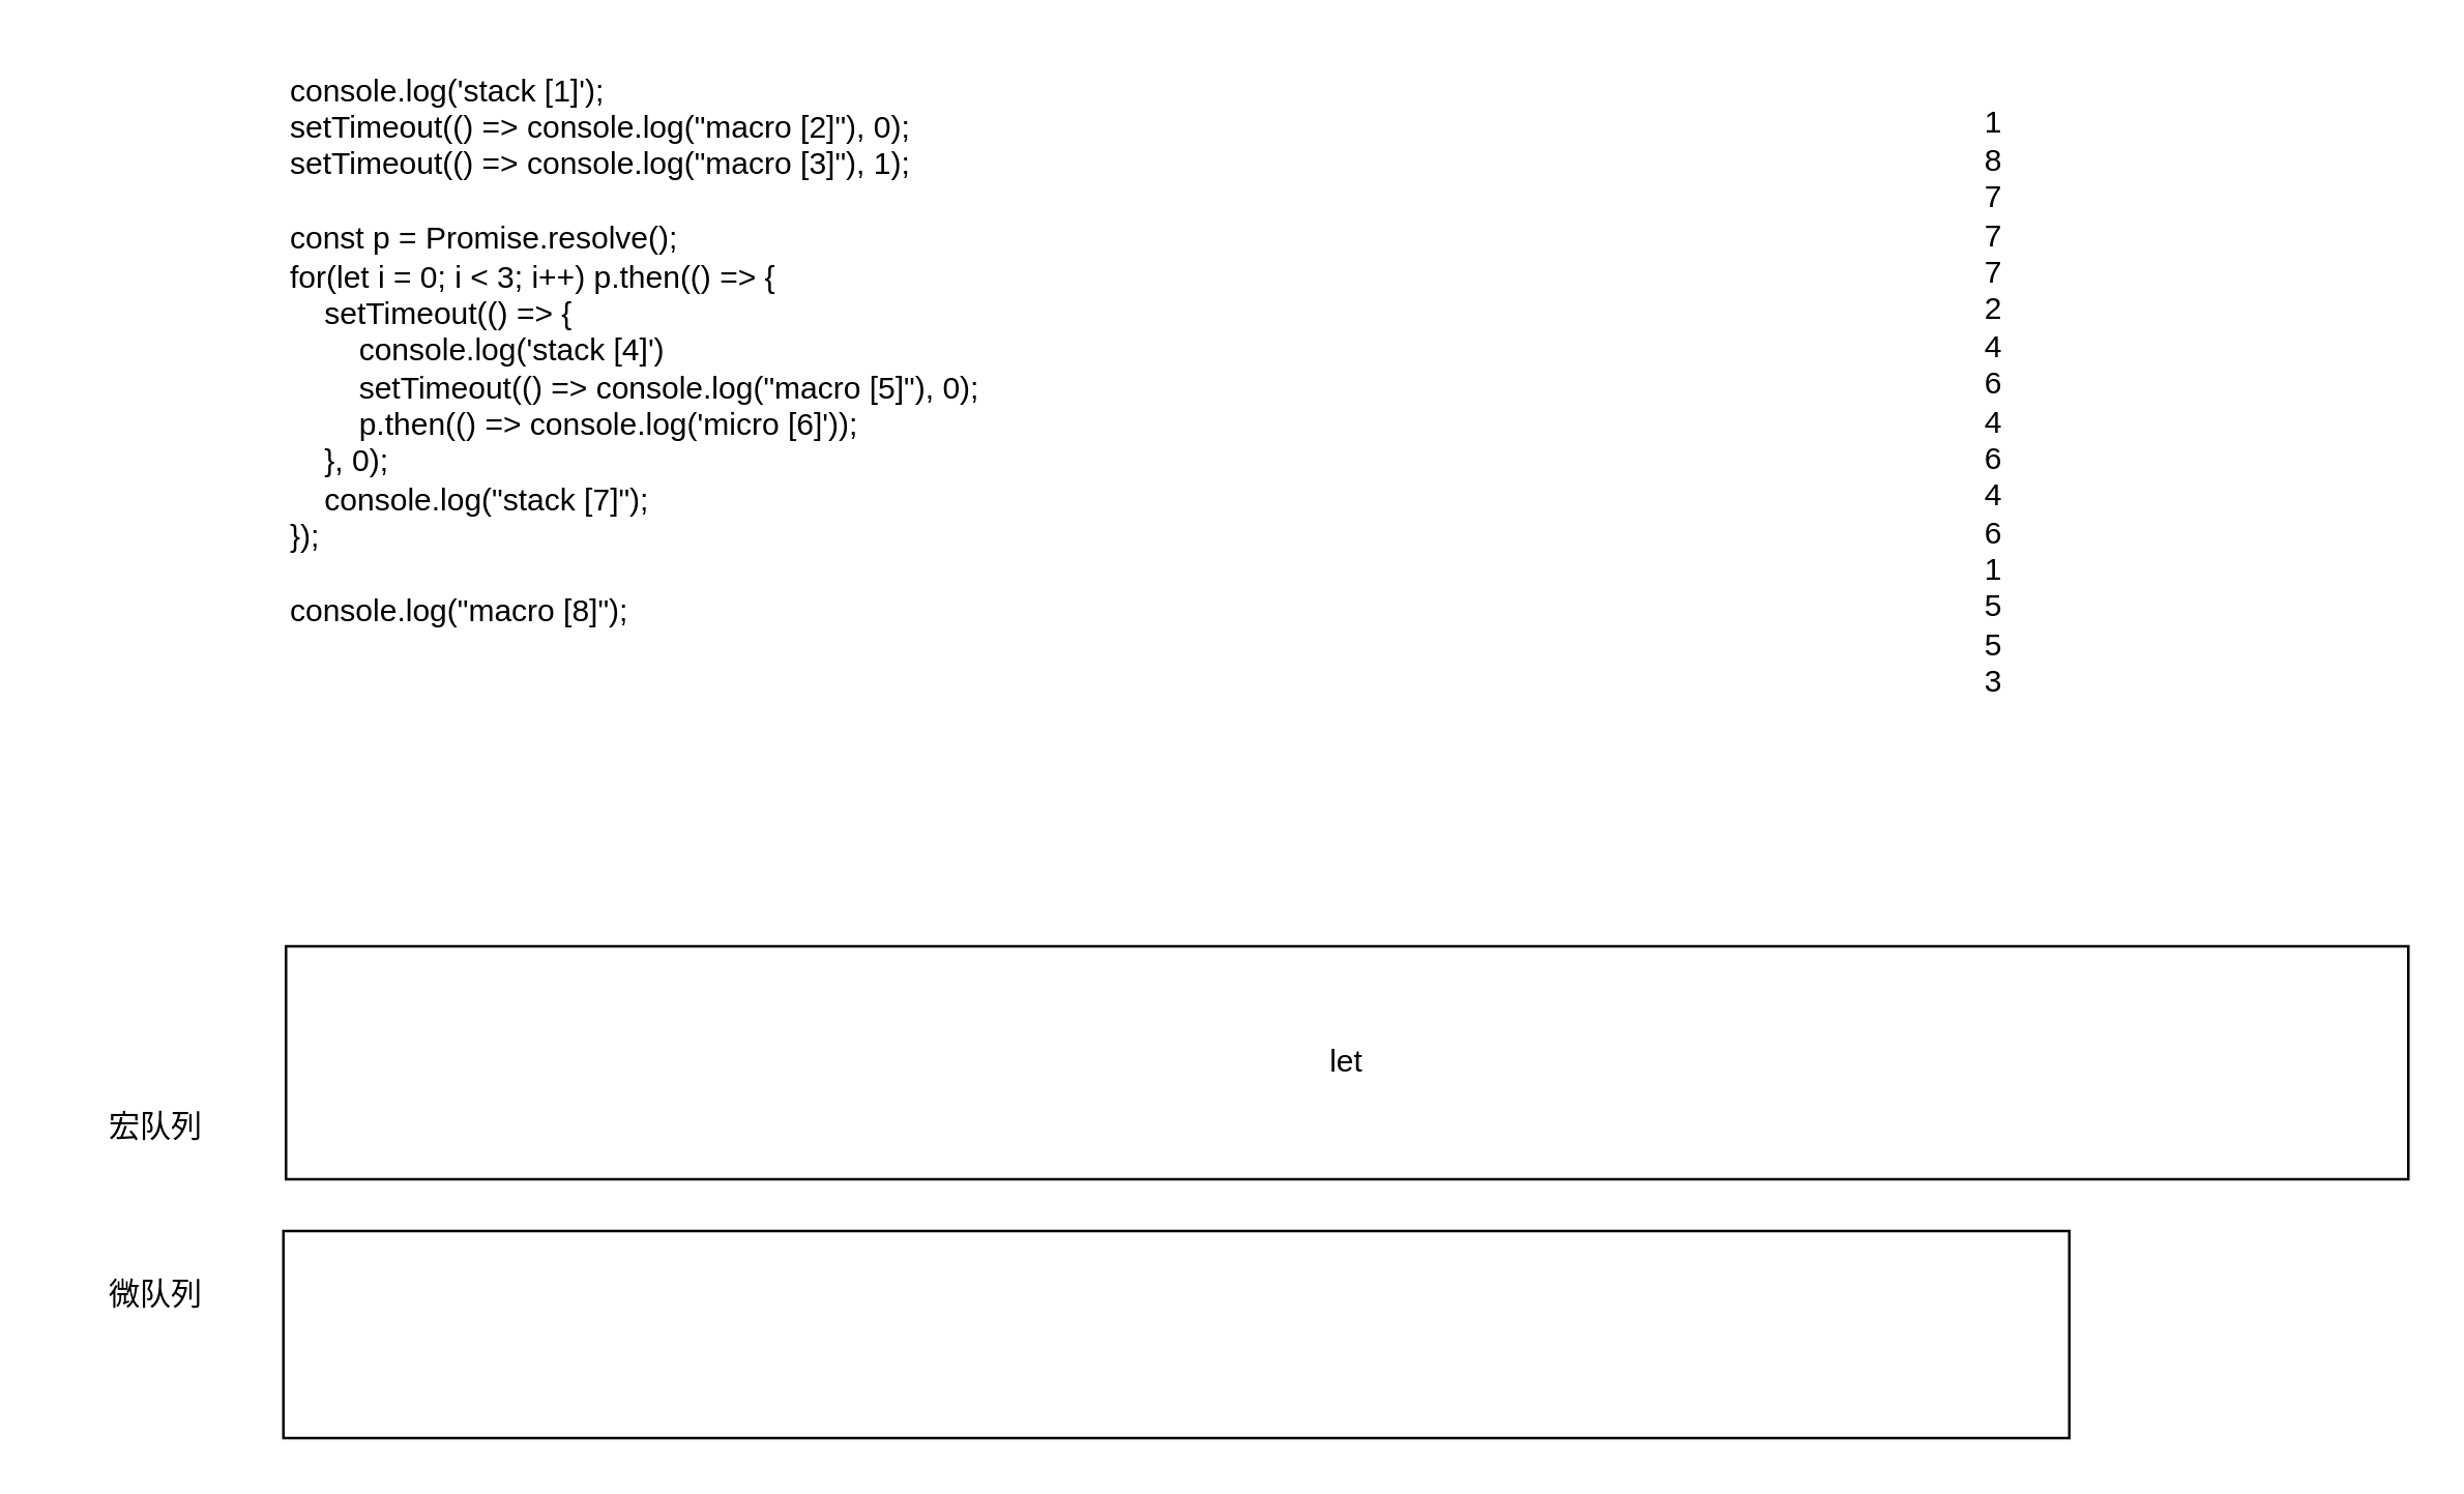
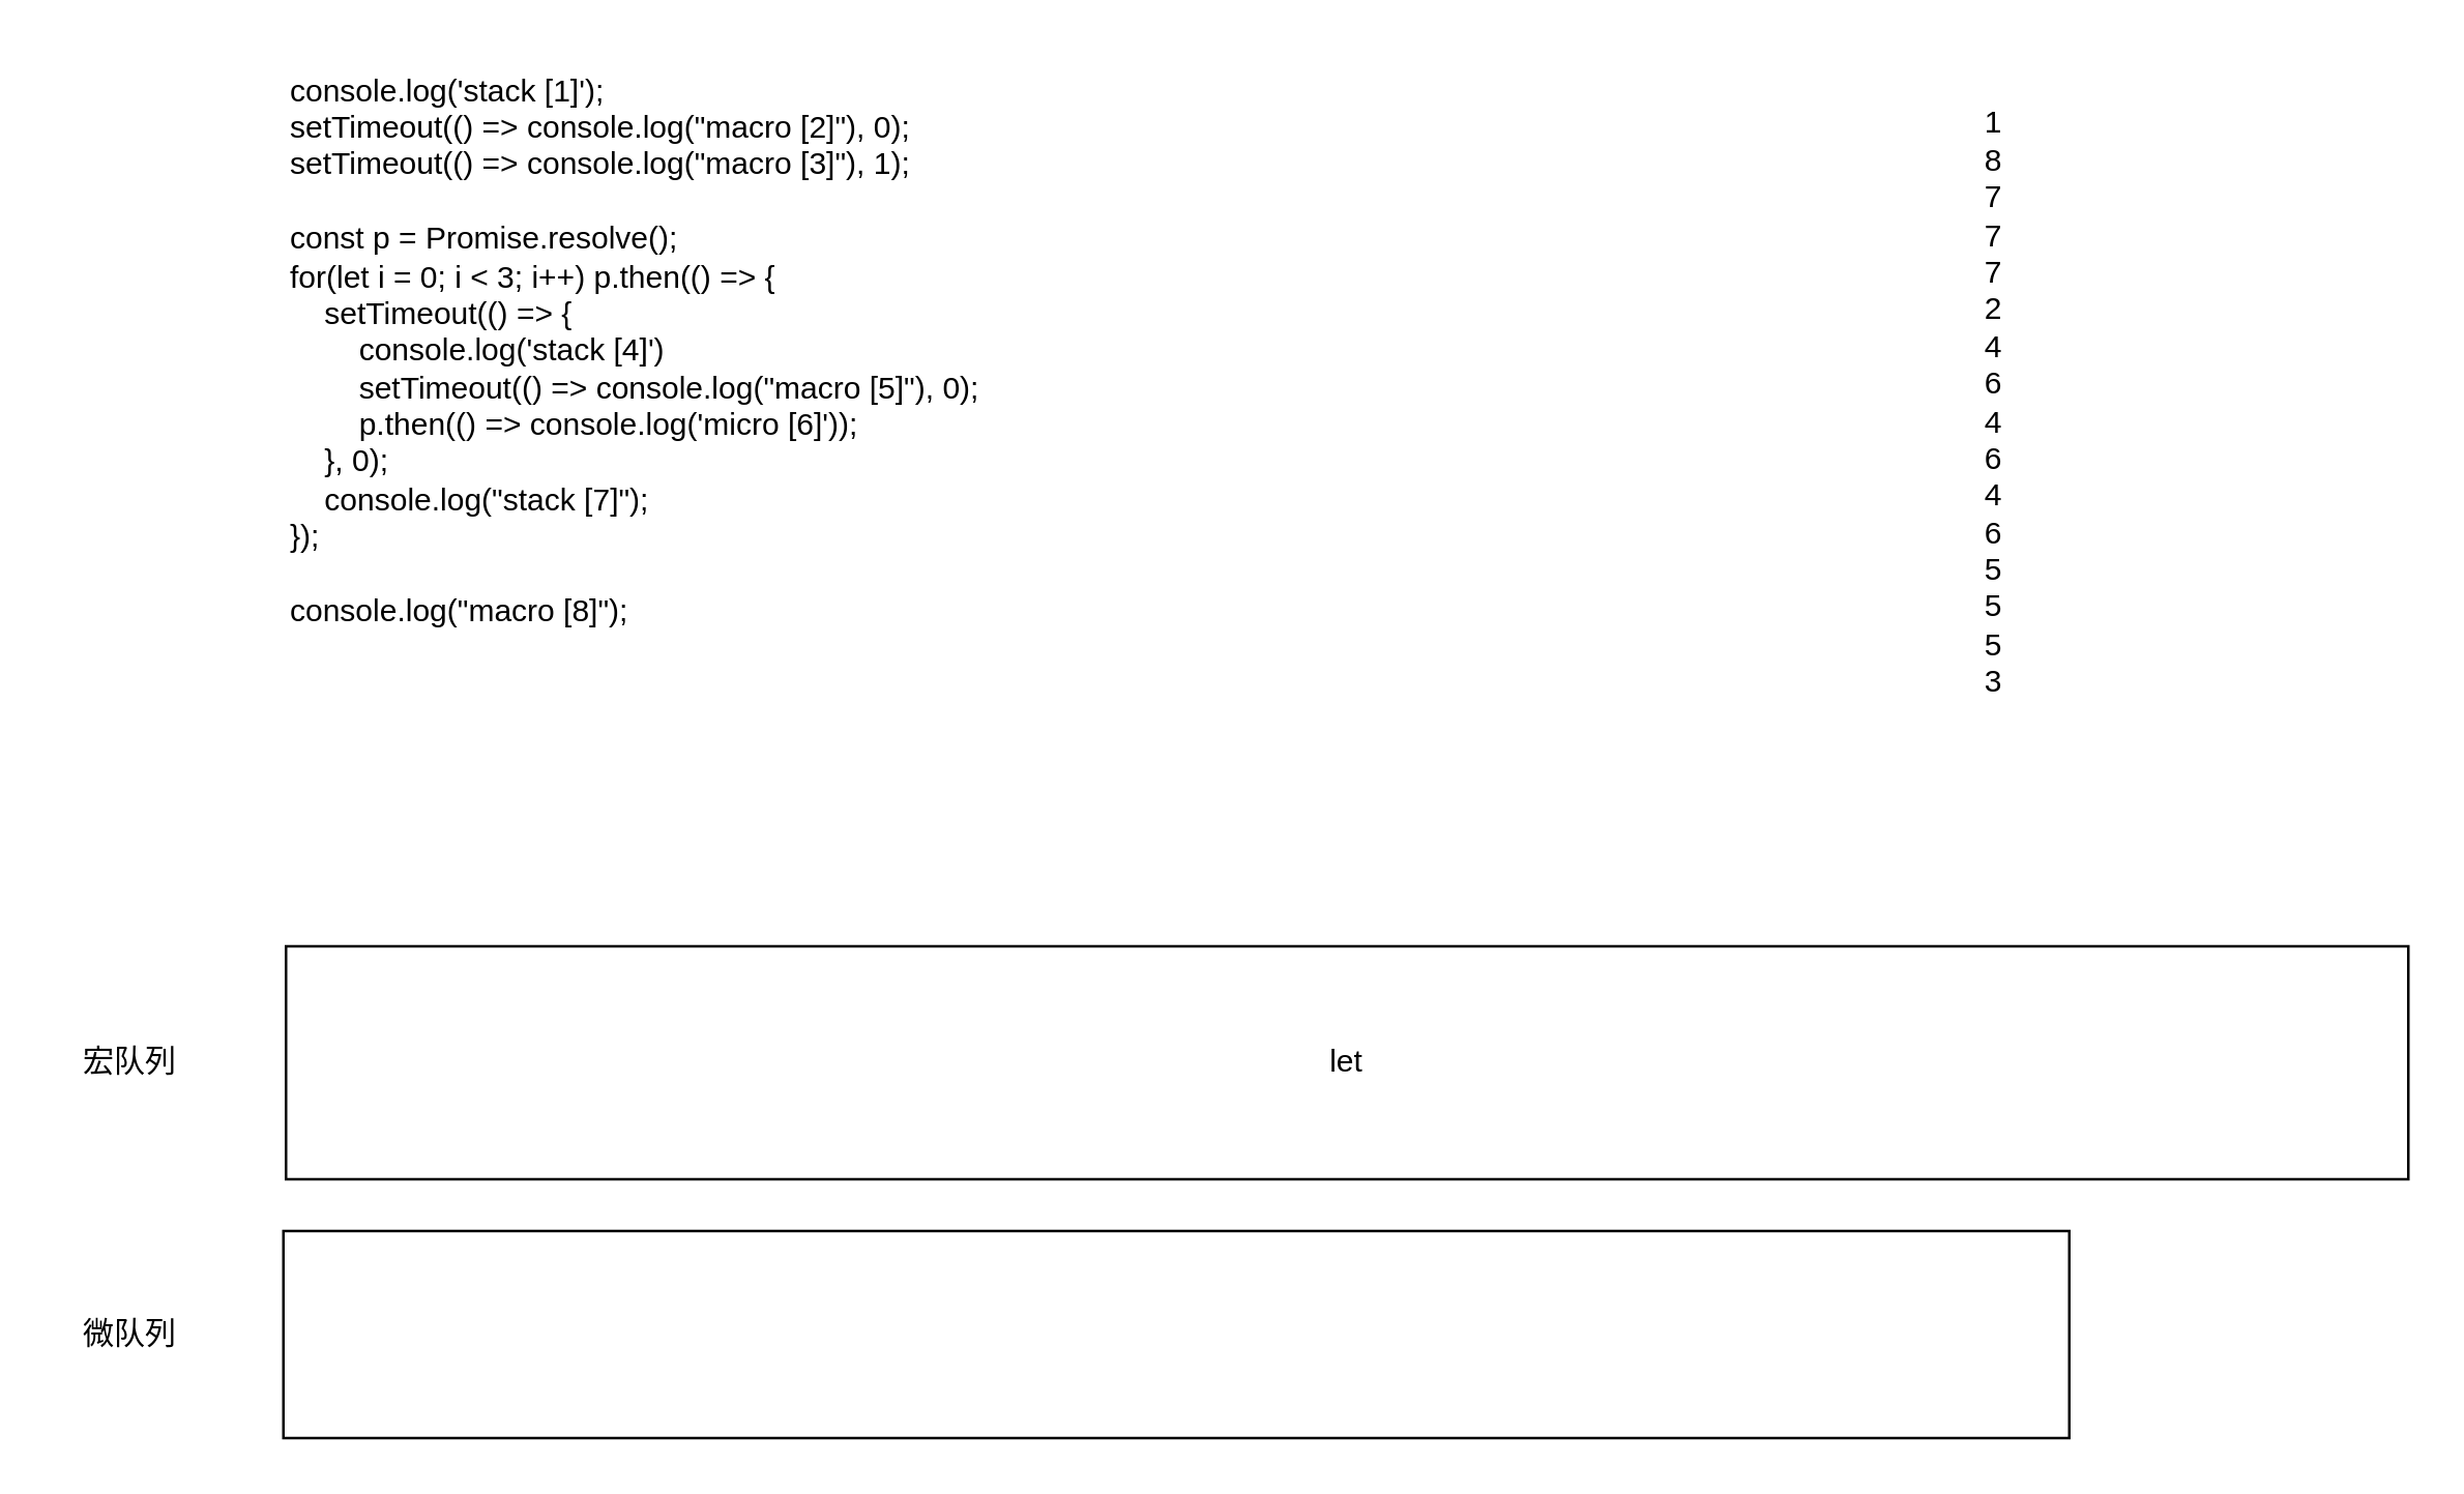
  <mxCell id="0" />
  <mxCell id="1" parent="0" />
  <mxCell id="2" value="&lt;div style=&quot;color: rgb(248, 248, 242); background-color: rgb(30, 31, 53); font-family: FiraCode-Medium, &amp;quot;JetBrains Mono&amp;quot;, Menlo, Monaco, &amp;quot;Courier New&amp;quot;, monospace; font-size: 14px; line-height: 22px; white-space-collapse: preserve;&quot;&gt;&lt;br&gt;&lt;/div&gt;" style="text;html=1;align=center;verticalAlign=middle;resizable=0;points=[];autosize=1;strokeColor=none;fillColor=none;" vertex="1" parent="1"><mxGeometry x="320" y="165" width="20" height="40" as="geometry" /></mxCell>
  <mxCell id="3" value="let" style="rounded=0;whiteSpace=wrap;html=1;" vertex="1" parent="1"><mxGeometry x="110" y="365" width="820" height="90" as="geometry" /></mxCell>
  <mxCell id="4" value="" style="rounded=0;whiteSpace=wrap;html=1;" vertex="1" parent="1"><mxGeometry x="109" y="475" width="690" height="80" as="geometry" /></mxCell>
- <mxCell id="5" value="宏队列" style="text;html=1;align=center;verticalAlign=middle;whiteSpace=wrap;rounded=0;" vertex="1" parent="1"><mxGeometry x="30" y="420" width="60" height="30" as="geometry" /></mxCell>
- <mxCell id="6" value="微队列" style="text;html=1;align=center;verticalAlign=middle;whiteSpace=wrap;rounded=0;" vertex="1" parent="1"><mxGeometry x="30" y="485" width="60" height="30" as="geometry" /></mxCell>
+ <mxCell id="5" value="宏队列" style="text;html=1;align=center;verticalAlign=middle;whiteSpace=wrap;rounded=0;" vertex="1" parent="1"><mxGeometry x="20" y="395" width="60" height="30" as="geometry" /></mxCell>
+ <mxCell id="6" value="微队列" style="text;html=1;align=center;verticalAlign=middle;whiteSpace=wrap;rounded=0;" vertex="1" parent="1"><mxGeometry x="20" y="500" width="60" height="30" as="geometry" /></mxCell>
  <mxCell id="7" value="&lt;div&gt;&lt;div&gt;&lt;font color=&quot;#000000&quot;&gt;console.log('stack [1]');&lt;/font&gt;&lt;/div&gt;&lt;div&gt;&lt;font color=&quot;#000000&quot;&gt;setTimeout(() =&amp;gt; console.log(&quot;macro [2]&quot;), 0);&lt;/font&gt;&lt;/div&gt;&lt;div&gt;&lt;font color=&quot;#000000&quot;&gt;setTimeout(() =&amp;gt; console.log(&quot;macro [3]&quot;), 1);&lt;/font&gt;&lt;/div&gt;&lt;div&gt;&lt;font color=&quot;#000000&quot;&gt;&lt;br&gt;&lt;/font&gt;&lt;/div&gt;&lt;div&gt;&lt;font color=&quot;#000000&quot;&gt;const p = Promise.resolve();&lt;/font&gt;&lt;/div&gt;&lt;div&gt;&lt;font color=&quot;#000000&quot;&gt;for(let i = 0; i &amp;lt; 3; i++) p.then(() =&amp;gt; {&lt;/font&gt;&lt;/div&gt;&lt;div&gt;&lt;font color=&quot;#000000&quot;&gt;&amp;nbsp; &amp;nbsp; setTimeout(() =&amp;gt; {&lt;/font&gt;&lt;/div&gt;&lt;div&gt;&lt;font color=&quot;#000000&quot;&gt;&amp;nbsp; &amp;nbsp; &amp;nbsp; &amp;nbsp; console.log('stack [4]')&lt;/font&gt;&lt;/div&gt;&lt;div&gt;&lt;font color=&quot;#000000&quot;&gt;&amp;nbsp; &amp;nbsp; &amp;nbsp; &amp;nbsp; setTimeout(() =&amp;gt; console.log(&quot;macro [5]&quot;), 0);&lt;/font&gt;&lt;/div&gt;&lt;div&gt;&lt;font color=&quot;#000000&quot;&gt;&amp;nbsp; &amp;nbsp; &amp;nbsp; &amp;nbsp; p.then(() =&amp;gt; console.log('micro [6]'));&lt;/font&gt;&lt;/div&gt;&lt;div&gt;&lt;font color=&quot;#000000&quot;&gt;&amp;nbsp; &amp;nbsp; }, 0);&lt;/font&gt;&lt;/div&gt;&lt;div&gt;&lt;font color=&quot;#000000&quot;&gt;&amp;nbsp; &amp;nbsp; console.log(&quot;stack [7]&quot;);&lt;/font&gt;&lt;/div&gt;&lt;div&gt;&lt;font color=&quot;#000000&quot;&gt;});&lt;/font&gt;&lt;/div&gt;&lt;div&gt;&lt;font color=&quot;#000000&quot;&gt;&lt;br&gt;&lt;/font&gt;&lt;/div&gt;&lt;div&gt;&lt;font color=&quot;#000000&quot;&gt;console.log(&quot;macro [8]&quot;);&lt;/font&gt;&lt;/div&gt;&lt;/div&gt;" style="text;html=1;align=left;verticalAlign=middle;resizable=0;points=[];autosize=1;strokeColor=none;fillColor=none;" vertex="1" parent="1"><mxGeometry x="110" y="20" width="290" height="230" as="geometry" /></mxCell>
- <mxCell id="8" value="1&lt;div&gt;8&lt;/div&gt;&lt;div&gt;7&lt;/div&gt;&lt;div&gt;7&lt;/div&gt;&lt;div&gt;7&lt;/div&gt;&lt;div&gt;2&lt;/div&gt;&lt;div&gt;4&lt;/div&gt;&lt;div&gt;6&lt;/div&gt;&lt;div&gt;4&lt;/div&gt;&lt;div&gt;6&lt;/div&gt;&lt;div&gt;4&lt;/div&gt;&lt;div&gt;6&lt;/div&gt;&lt;div&gt;1&lt;/div&gt;&lt;div&gt;5&lt;/div&gt;&lt;div&gt;5&lt;/div&gt;&lt;div&gt;3&lt;/div&gt;" style="text;html=1;align=center;verticalAlign=middle;whiteSpace=wrap;rounded=0;" vertex="1" parent="1"><mxGeometry x="700" y="35" width="140" height="240" as="geometry" /></mxCell>
+ <mxCell id="8" value="1&lt;div&gt;8&lt;/div&gt;&lt;div&gt;7&lt;/div&gt;&lt;div&gt;7&lt;/div&gt;&lt;div&gt;7&lt;/div&gt;&lt;div&gt;2&lt;/div&gt;&lt;div&gt;4&lt;/div&gt;&lt;div&gt;6&lt;/div&gt;&lt;div&gt;4&lt;/div&gt;&lt;div&gt;6&lt;/div&gt;&lt;div&gt;4&lt;/div&gt;&lt;div&gt;6&lt;/div&gt;&lt;div&gt;5&lt;/div&gt;&lt;div&gt;5&lt;/div&gt;&lt;div&gt;5&lt;/div&gt;&lt;div&gt;3&lt;/div&gt;" style="text;html=1;align=center;verticalAlign=middle;whiteSpace=wrap;rounded=0;" vertex="1" parent="1"><mxGeometry x="700" y="35" width="140" height="240" as="geometry" /></mxCell>
